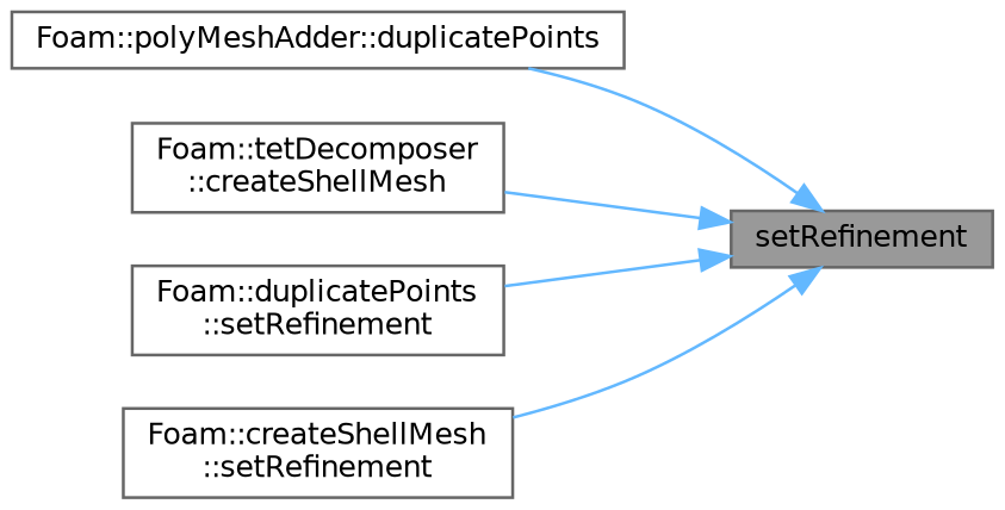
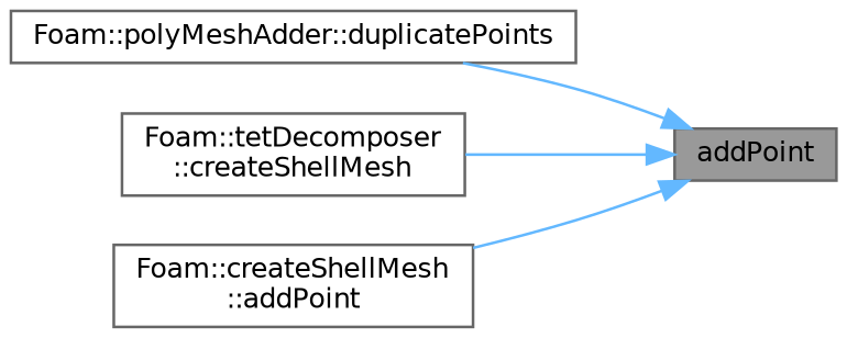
  digraph {
    rankdir=RL
    node [color=grey40 fillcolor=white fontname=Helvetica fontsize=10 shape=box style=filled]
    edge [color=steelblue1 dir=back fontname=Helvetica fontsize=10 labelfontname=Helvetica labelfontsize=10 style=solid]
-   n1 [color=gray40 fillcolor=grey60 fontcolor=black height=0.2 label=setRefinement width=0.4]
+   n1 [color=gray40 fillcolor=grey60 fontcolor=black height=0.2 label=addPoint width=0.4]
    n2 [height=0.2 label="Foam::polyMeshAdder::duplicatePoints" width=0.4]
    n3 [height=0.2 label="Foam::tetDecomposer\l::createShellMesh" width=0.4]
-   n4 [height=0.2 label="Foam::duplicatePoints\l::setRefinement" width=0.4]
-   n5 [height=0.2 label="Foam::createShellMesh\l::setRefinement" width=0.4]
+   n5 [height=0.2 label="Foam::createShellMesh\l::addPoint" width=0.4]
    n1 -> n2
    n1 -> n3
-   n1 -> n4
    n1 -> n5
  }
